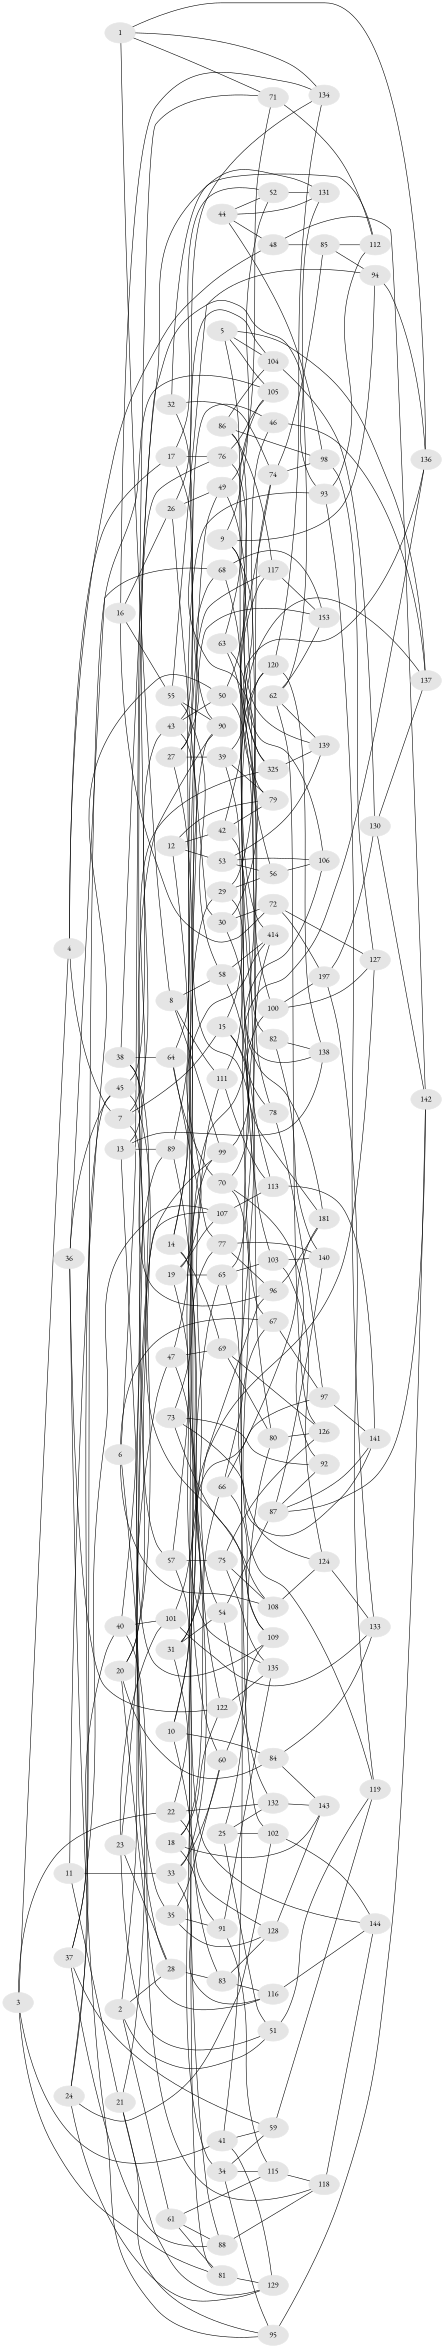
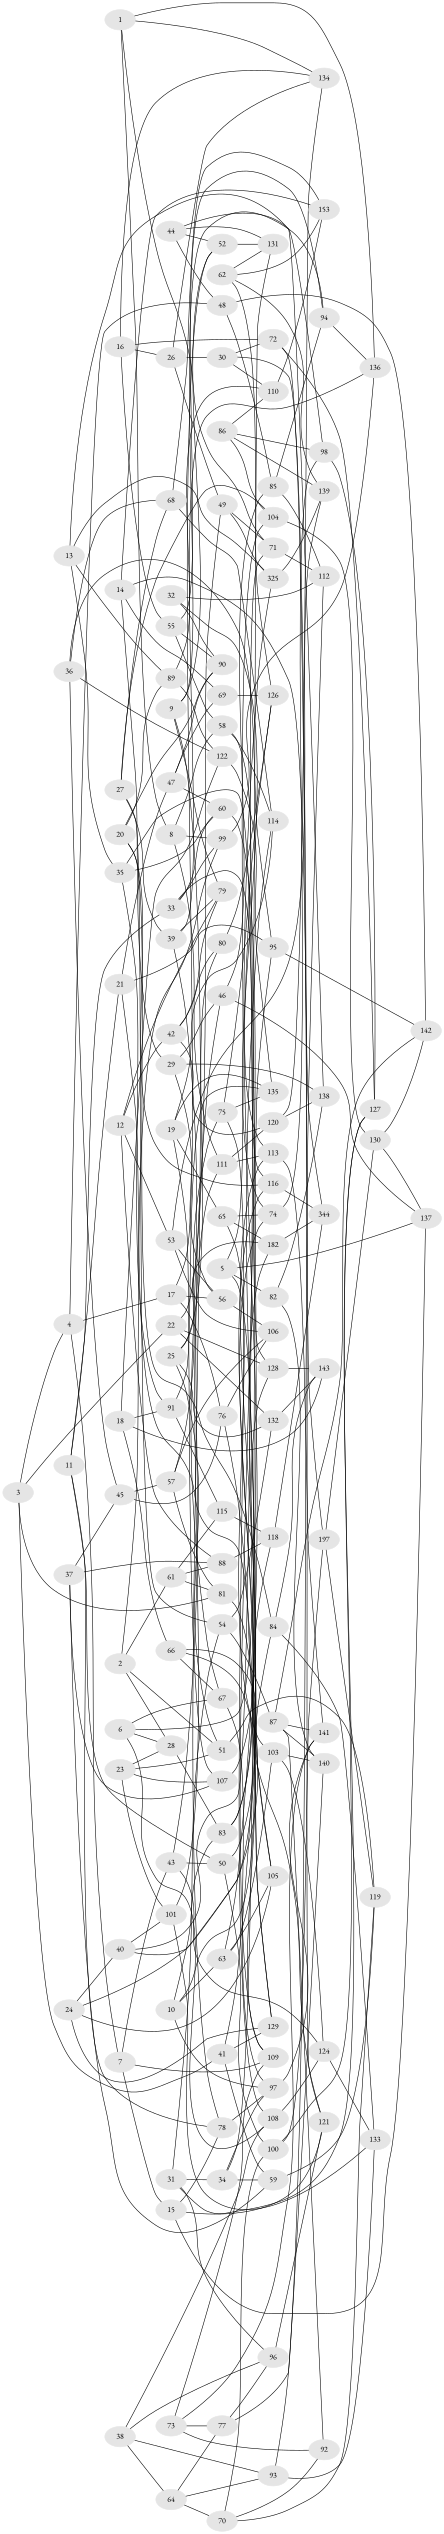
  graph {
    fontname="EB Garamond"
    rankdir=LR
    node [color=gray90 fontname="EB Garamond" style=filled]
    edge [fontname="EB Garamond"]
    1
    8
    71
    134
    136
    99
    58
    111
    112
    2
    28
    51
    61
    83
    119
    81
    88
    115
    3
    4
    22
    41
    7
    17
    48
    49
    128
    132
-   114 [label=414]
+   114
    129
    59
    15
    43
    109
    52
    56
    76
    85
    142
    5
    82
    104
    105
    137
    138
    140
    130
    6
    67
    108
    97
    124
    78
-   121 [label=181]
+   121
    50
    46
    113
    120
    9
    79
    94
    131
    10
    63
    84
    n66 [label=325]
    103
    116
    143
    133
    141
    11
    21
    33
    47
    95
    60
    74
    100
    12
    42
    53
    80
    106
    139
    118
    13
    35
    89
    91
    122
-   110 [label=117]
+   110
    14
    29
    69
    n96 [label=153]
-   144
+   144 [label=344]
    126
    16
    26
    55
    72
    30
    90
    127
    n106 [label=197]
    18
    66
    135
    19
    65
    107
-   102
+   102 [label=182]
    20
    23
    101
    24
    40
    25
    27
    39
    54
    68
    87
    31
    34
    96
    32
    98
    36
    45
    57
    37
    38
    64
    93
    70
    77
    44
    75
    62
    92
    73
    86
    1 -- 8
    1 -- 71
    1 -- 134
    1 -- 136
    8 -- 99
    8 -- 58
    8 -- 111
    71 -- 112
    99 -- 136
    58 -- 114
    58 -- 113
    111 -- 113
    111 -- 120
    2 -- 99
    2 -- 28
    2 -- 51
    2 -- 61
    28 -- 83
    51 -- 119
    61 -- 81
    61 -- 88
    61 -- 115
    83 -- 128
    83 -- 116
    81 -- 129
    88 -- 118
    115 -- 118
    3 -- 81
    3 -- 4
    3 -- 22
    3 -- 41
    4 -- 7
    4 -- 17
    4 -- 48
    22 -- 49
    22 -- 128
    22 -- 132
    41 -- 114
    41 -- 129
    41 -- 59
    7 -- 15
    7 -- 43
    7 -- 109
    17 -- 52
    17 -- 56
    17 -- 76
    48 -- 85
    48 -- 142
    49 -- 71
    49 -- n66
    128 -- 143
    132 -- 143
    59 -- 119
    15 -- 137
    15 -- 78
    15 -- 121
    43 -- 124
    43 -- 50
    43 -- 46
    52 -- 131
    56 -- 106
    76 -- 105
    76 -- 106
    85 -- 112
    85 -- 94
    5 -- 82
    5 -- 104
    5 -- 105
    5 -- 137
    82 -- 138
    82 -- 140
    104 -- 130
    130 -- 142
    130 -- 137
    6 -- 71
    6 -- 28
    6 -- 67
    6 -- 108
    67 -- 97
    108 -- 124
    97 -- 141
    124 -- 133
    78 -- 97
    50 -- 74
    50 -- 100
-   74 -- 85
+   46 -- 85
    46 -- 137
    113 -- 141
    120 -- 134
    120 -- 138
    9 -- 52
    9 -- 78
    9 -- 79
    9 -- 94
    94 -- 136
    10 -- 83
    10 -- 97
-   10 -- 65
+   10 -- 63
    10 -- 84
    63 -- 105
    63 -- n66
    63 -- 103
    84 -- 143
    84 -- 133
    n66 -- 139
    103 -- 140
    103 -- 124
    116 -- 144
+   11 -- 78
    11 -- 50
    11 -- 21
    11 -- 33
    21 -- 129
    21 -- 47
    21 -- 95
    33 -- 99
    33 -- 116
    33 -- 60
    47 -- 60
    47 -- 69
    47 -- 90
    95 -- 142
    60 -- 109
    74 -- 98
    100 -- 127
    100 -- n106
    12 -- 88
    12 -- 79
    12 -- 42
    12 -- 53
    42 -- 120
    42 -- 79
    42 -- 80
    53 -- 56
    53 -- 106
    53 -- 139
    80 -- 126
    118 -- 144
    13 -- 138
    13 -- n66
    13 -- 35
    13 -- 89
    35 -- 128
    35 -- 60
    35 -- 91
    89 -- 122
    89 -- 110
    91 -- 115
    91 -- 135
    122 -- 135
    110 -- n96
    14 -- 29
    14 -- 69
    14 -- n96
    14 -- 144
    29 -- 56
    29 -- 138
    29 -- 46
-   69 -- 80
    69 -- 126
    16 -- 134
    16 -- 26
    16 -- 55
    16 -- 72
    26 -- 134
    26 -- 49
    26 -- 30
    55 -- 58
    55 -- 94
    55 -- 90
    72 -- 127
    72 -- n106
    30 -- 121
    30 -- 110
    30 -- 72
    n106 -- 119
    n106 -- 130
    18 -- 143
    18 -- 91
    18 -- 122
    18 -- 66
    66 -- 109
    66 -- 67
    66 -- 121
    19 -- 114
    19 -- 135
    19 -- 65
    19 -- 107
    65 -- 103
    65 -- 74
    65 -- 102
    107 -- 113
    102 -- 144
    20 -- 84
    20 -- 116
    20 -- 89
    20 -- 90
    23 -- 28
    23 -- 51
    23 -- 107
    23 -- 101
    101 -- 111
    101 -- 133
    24 -- 129
    24 -- 105
    24 -- 102
    24 -- 40
    40 -- 131
    40 -- 118
    40 -- 101
    25 -- 51
    25 -- 132
    25 -- 80
    25 -- 102
    27 -- 104
    27 -- 39
    27 -- 54
    27 -- 68
    39 -- 136
    39 -- 67
    39 -- 79
    54 -- 132
    54 -- 87
    68 -- 114
    68 -- n96
    87 -- 142
    87 -- 140
    87 -- 141
    87 -- 92
    31 -- 127
    31 -- 54
    31 -- 34
    31 -- 96
-   34 -- 115
+   34 -- 97
    34 -- 59
    34 -- 95
    96 -- 121
    32 -- 112
    32 -- 74
    32 -- 90
    98 -- 127
    36 -- 95
    36 -- 122
    36 -- 68
    36 -- 45
    45 -- 76
    45 -- 57
    57 -- 81
    57 -- 106
    57 -- 75
    37 -- 88
    37 -- 59
    37 -- 107
    37 -- 45
    38 -- 108
    38 -- 96
    38 -- 64
    38 -- 93
    64 -- 93
    64 -- 70
    64 -- 77
    93 -- 112
    93 -- 133
    70 -- 119
    70 -- 100
    70 -- 92
    77 -- 140
    77 -- 96
    44 -- 48
    44 -- 52
    44 -- 131
    44 -- 98
    75 -- 108
    75 -- 126
    75 -- 135
    62 -- 131
    62 -- 139
    62 -- n96
    62 -- 126
    73 -- 109
    73 -- 141
    73 -- 77
    73 -- 92
    86 -- 104
    86 -- 139
    86 -- 110
    86 -- 98
  }
